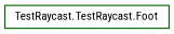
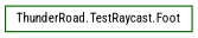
  digraph {
    rankdir=LR
    fontname="Roboto Condensed"
-   n1 [color=darkgreen fillcolor=white fontname="Roboto Condensed" fontsize=10 height=0.2 label="TestRaycast.TestRaycast.Foot" shape=record style=filled width=0.4]
+   n1 [color=darkgreen fillcolor=white fontname="Roboto Condensed" fontsize=10 height=0.2 label="ThunderRoad.TestRaycast.Foot" shape=record style=filled width=0.4]
  }
